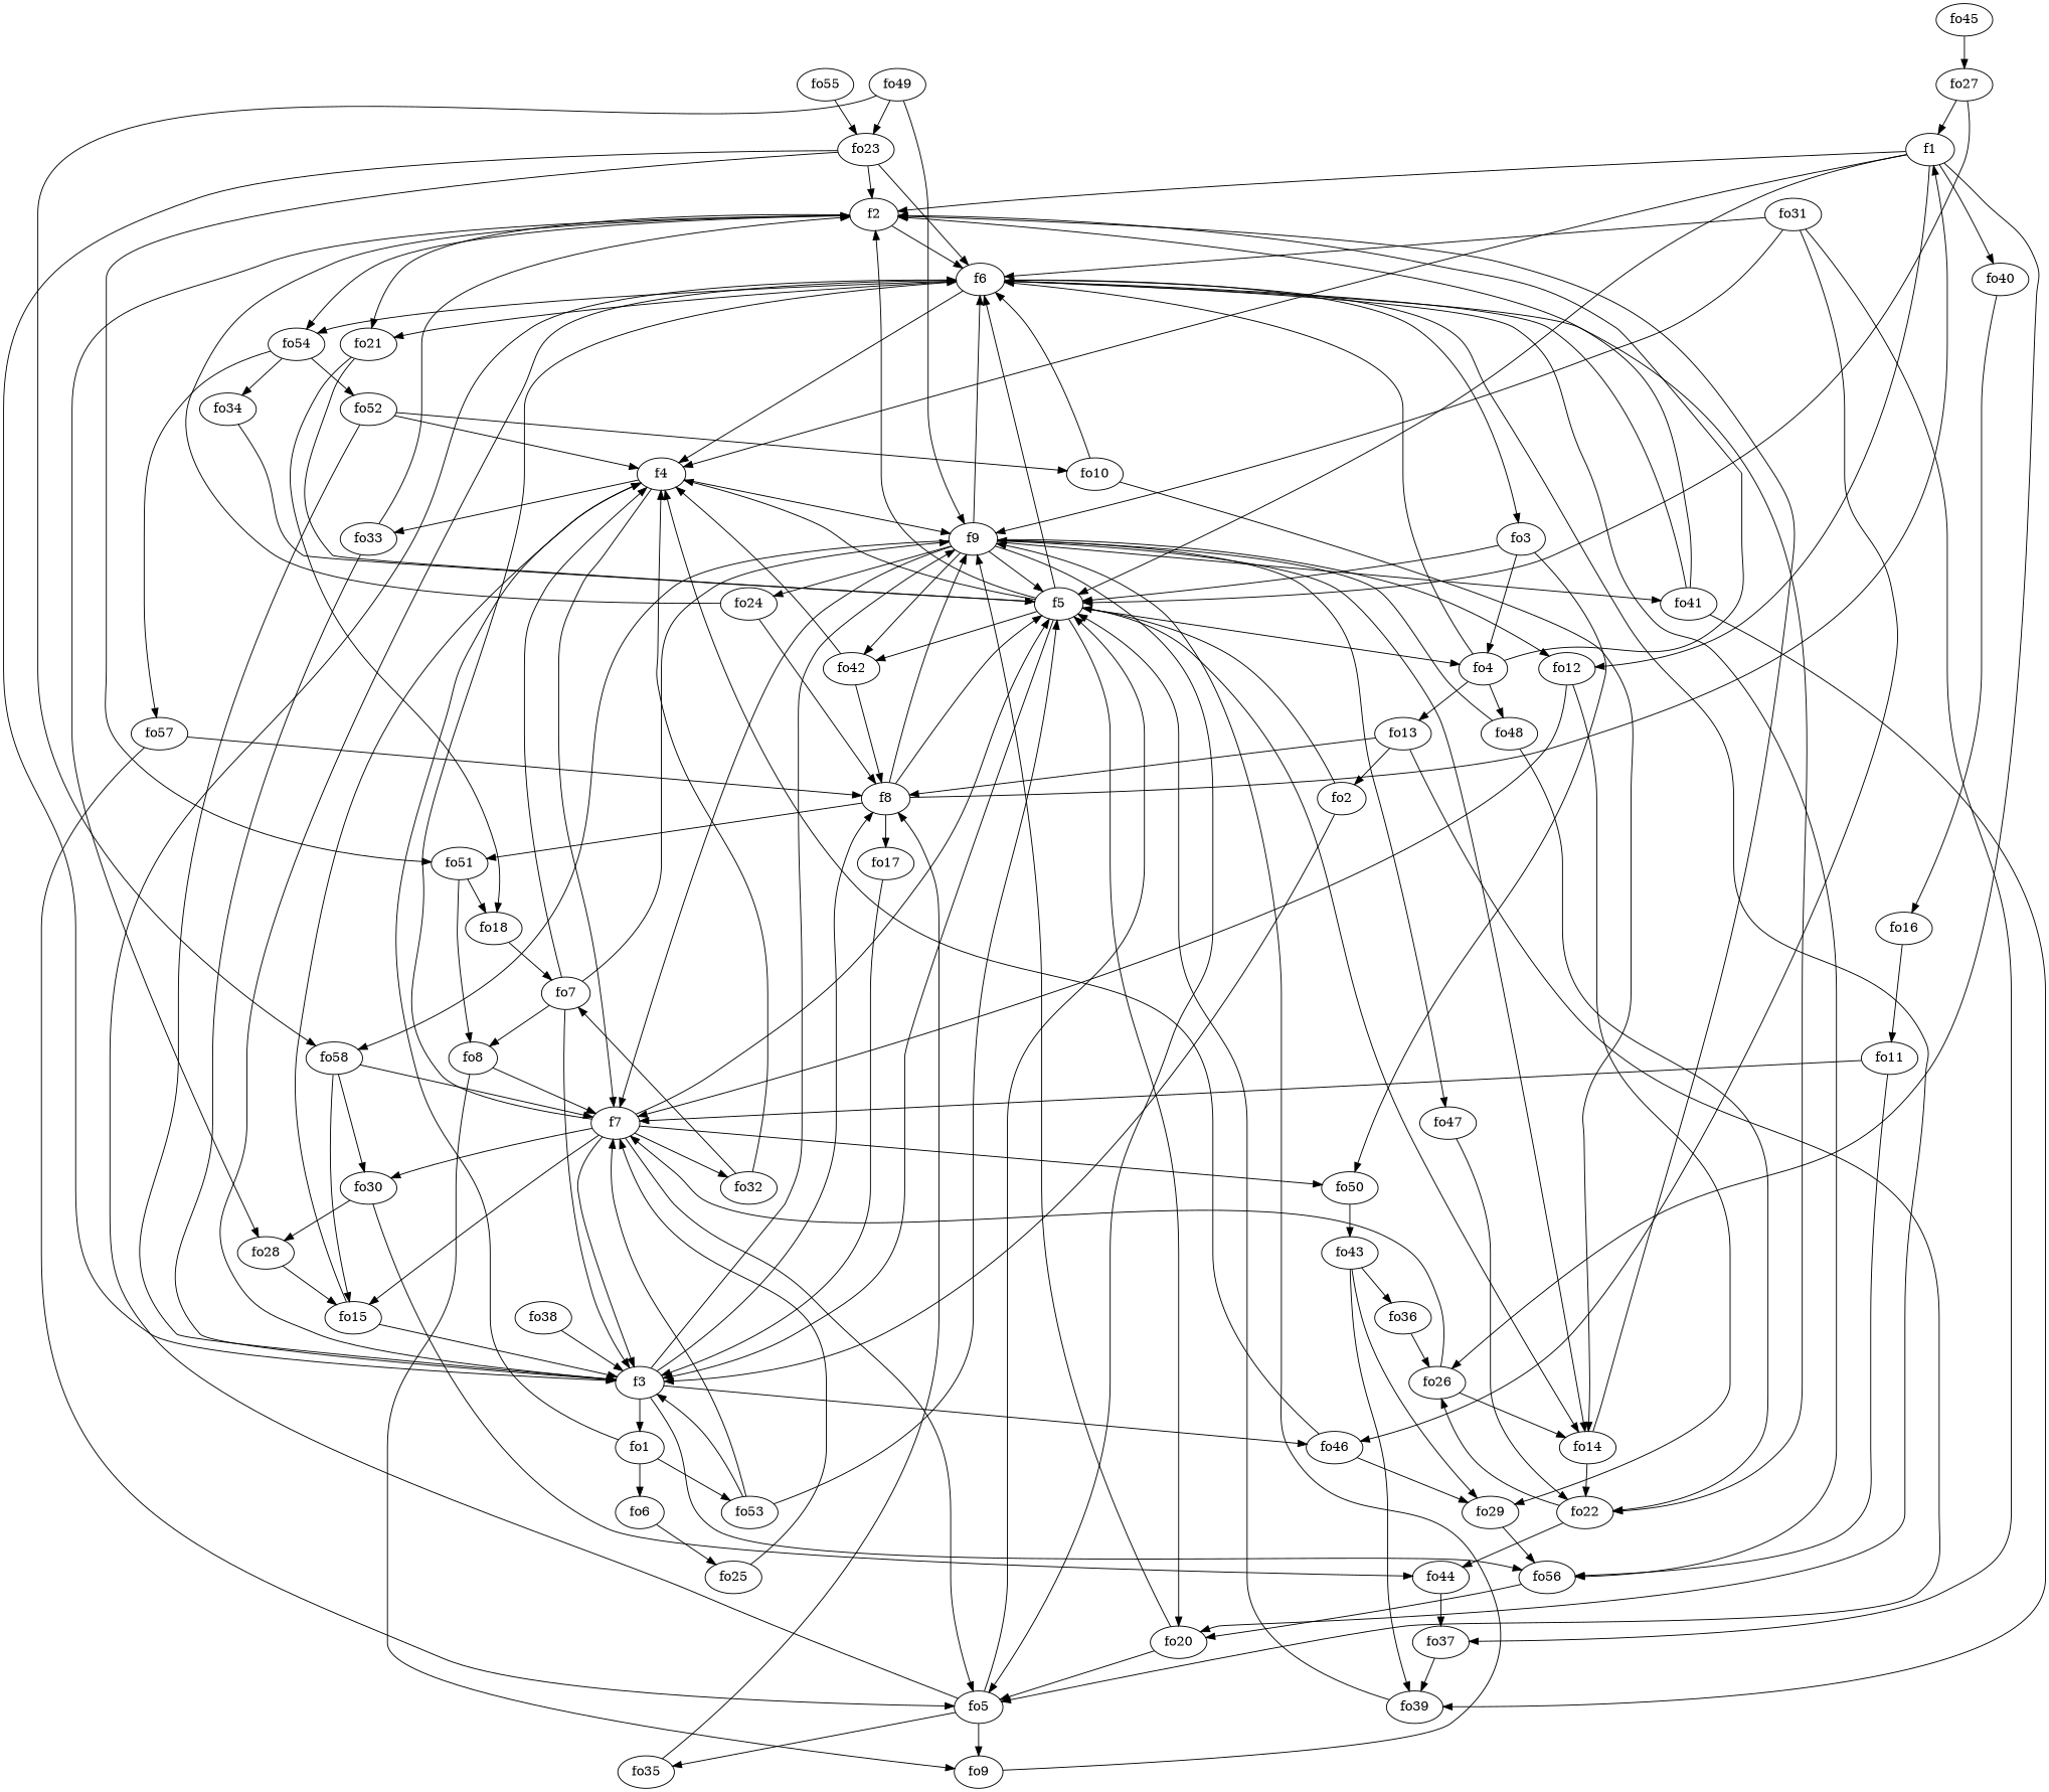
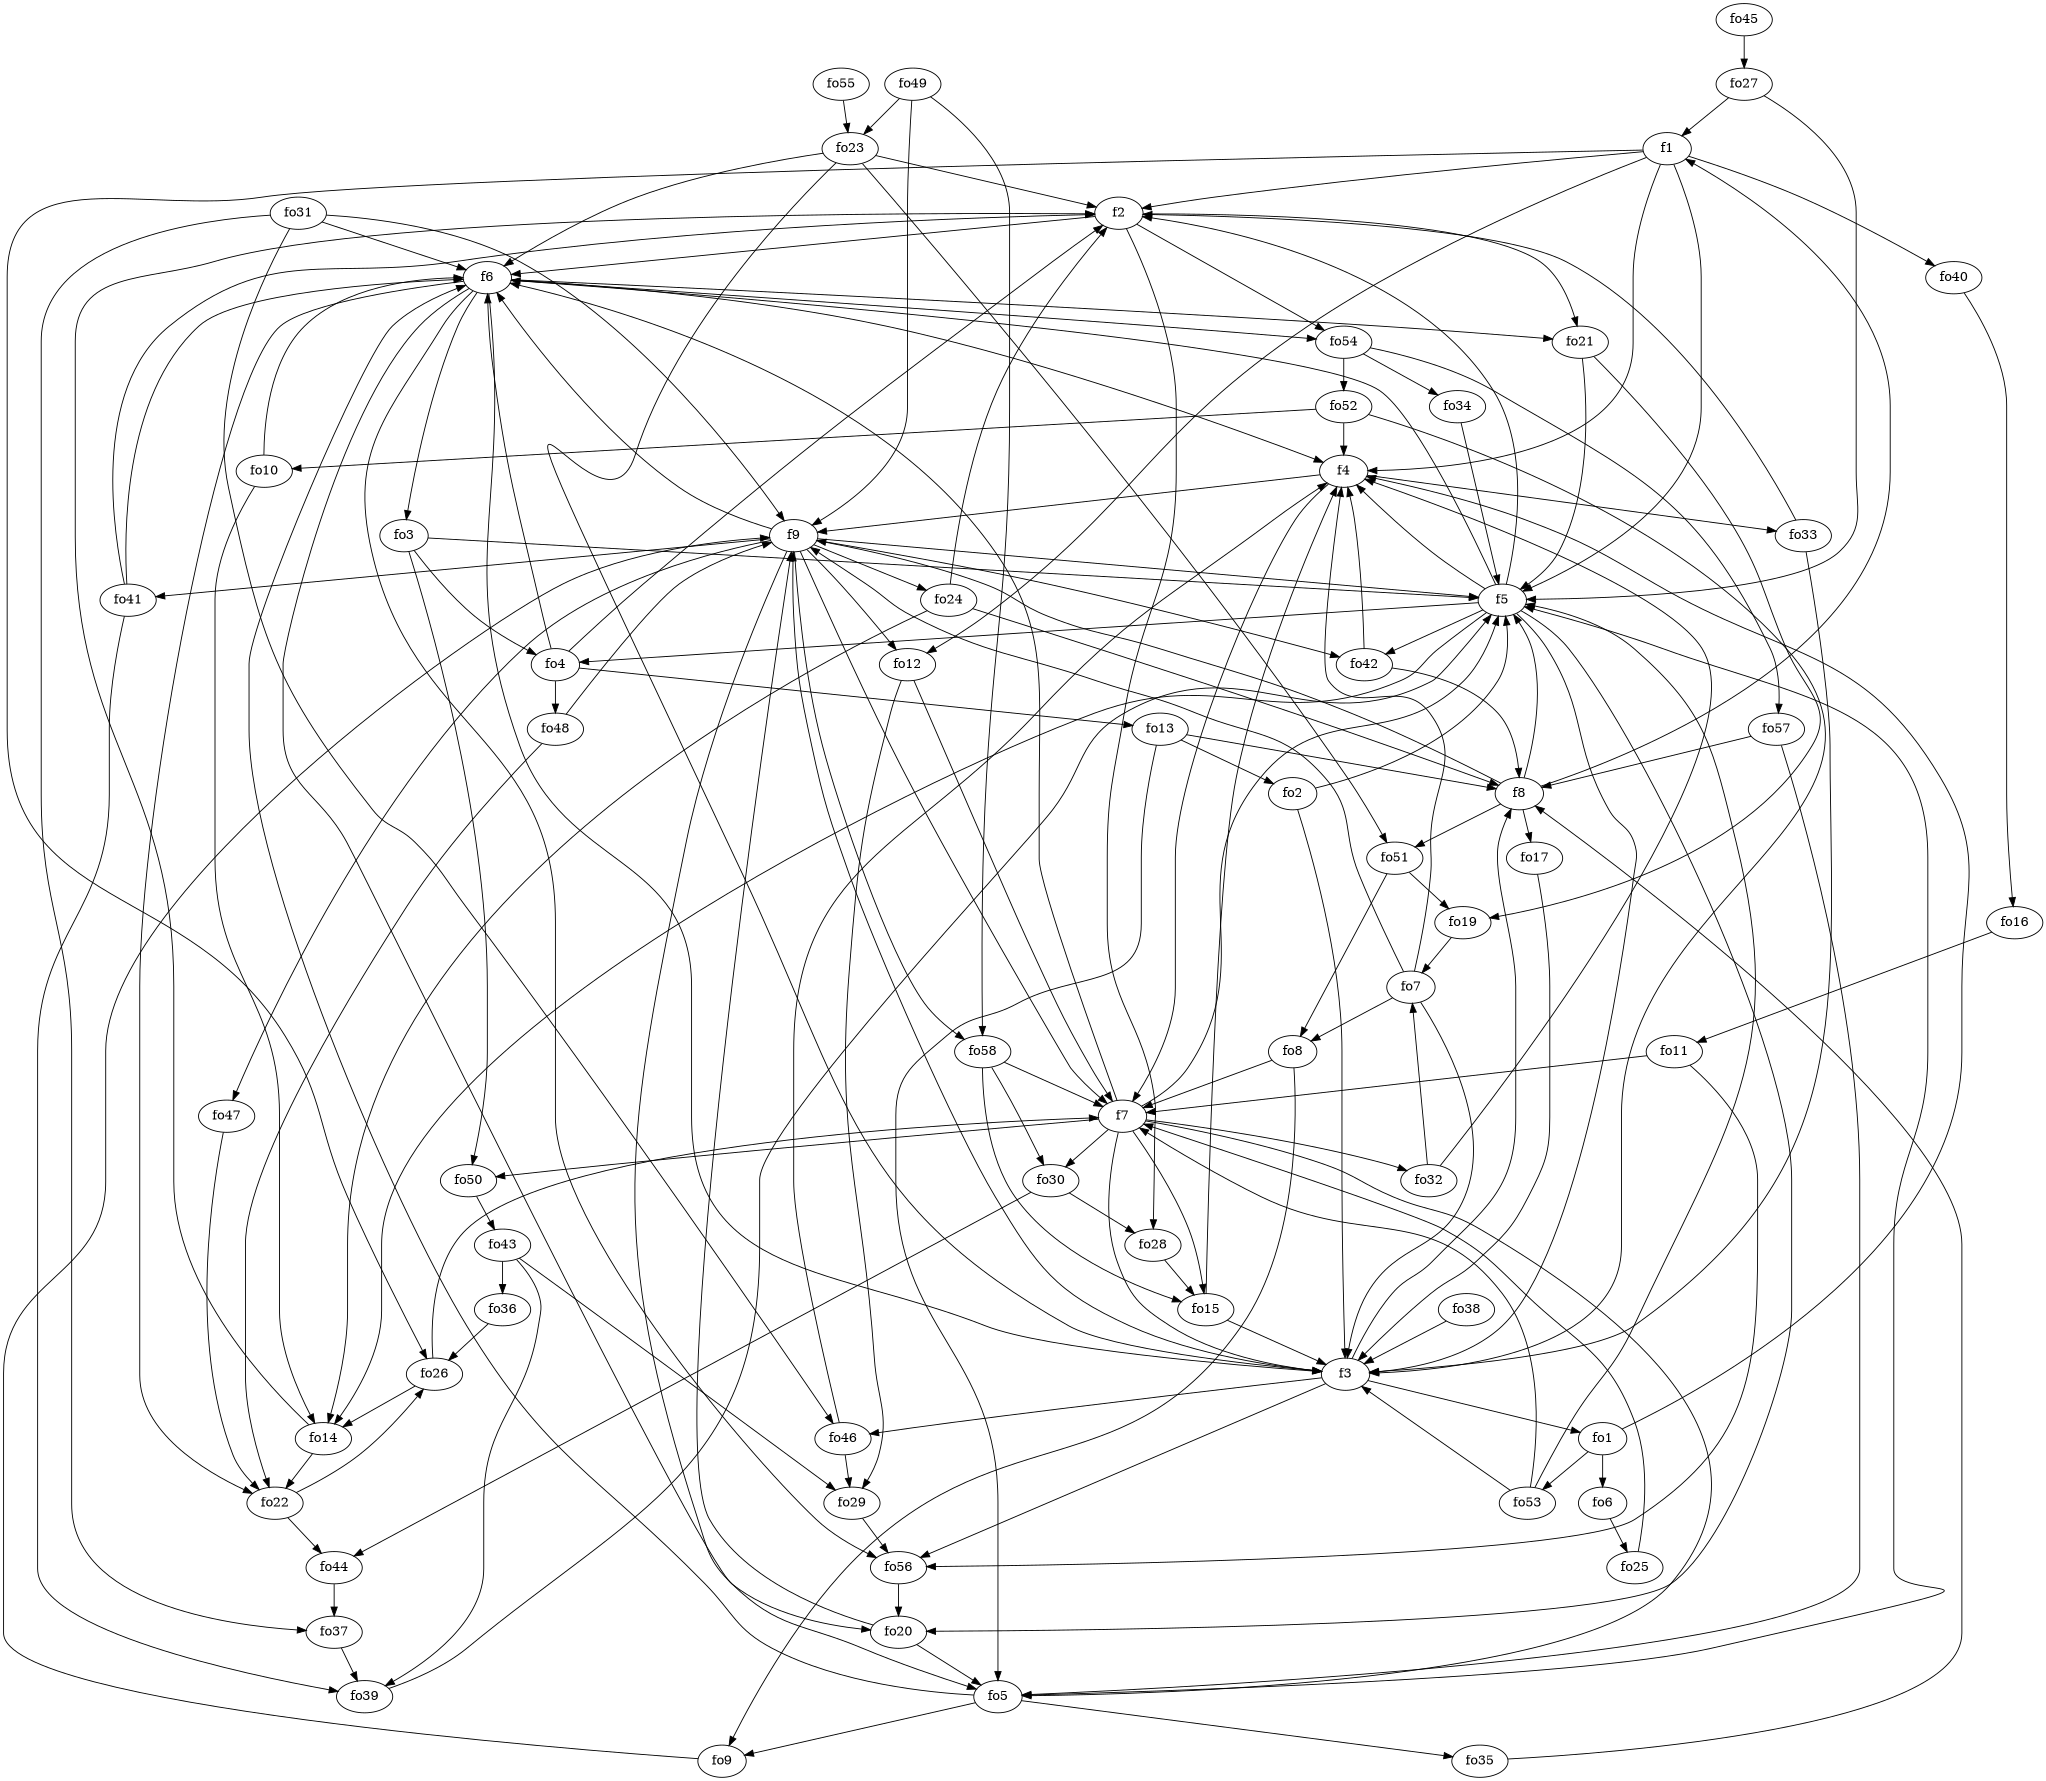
  strict digraph {
    edge [weight=2]
    f1
    f2
    f4
    f5
    fo12
    fo26
    fo40
    f6
    fo21
    fo28
    fo54
    f9
    f7
    fo33
    f3
    fo4
    fo14
    fo20
    fo42
    fo29
    fo16
    fo56
    fo3
    fo22
-   fo18
+   fo18 [label=fo19]
    fo15
    fo34
    fo52
    fo57
    f8
    fo1
    fo46
    fo17
    fo51
    fo5
    fo24
    fo41
    fo47
    fo58
    fo6
    fo53
    fo30
    fo32
    fo50
    fo13
    fo48
    fo44
    fo38
    fo9
    fo35
    fo7
    fo43
    fo8
    fo39
    fo25
    fo2
    fo10
    fo11
    fo31
    fo37
    fo23
    fo27
    fo36
    fo45
    fo49
    fo55
    f1 -> f2
    f1 -> f4
    f1 -> f5
    f1 -> fo12
    f1 -> fo26
    f1 -> fo40
    f2 -> f6
    f2 -> fo21
    f2 -> fo28
    f2 -> fo54
    f4 -> f9
    f4 -> f7
    f4 -> fo33
    f5 -> f2
    f5 -> f4
    f5 -> f6
    f5 -> f3
    f5 -> fo4
    f5 -> fo14
    f5 -> fo20
    f5 -> fo42
    fo12 -> f7
    fo12 -> fo29
    fo26 -> f7
    fo26 -> fo14
    fo40 -> fo16
    f6 -> f4
    f6 -> fo21
    f6 -> fo54
    f6 -> f3
    f6 -> fo20
    f6 -> fo56
    f6 -> fo3
    f6 -> fo22
    fo21 -> f5
    fo21 -> fo18
    fo28 -> fo15
    fo54 -> fo34
    fo54 -> fo52
    fo54 -> fo57
    f9 -> f5
    f9 -> fo12
    f9 -> f6
    f9 -> f7
-   f9 -> fo14
+   fo24 -> fo14
    f9 -> fo42
    f9 -> fo5
    f9 -> fo24
    f9 -> fo41
    f9 -> fo47
    f9 -> fo58
    f7 -> f5
    f7 -> f6
    f7 -> f3
    f7 -> fo15
    f7 -> fo5
    f7 -> fo30
    f7 -> fo32
    f7 -> fo50
    fo33 -> f2
    fo33 -> f3
    f3 -> f9
    f3 -> fo56
    f3 -> f8
    f3 -> fo1
    f3 -> fo46
    fo4 -> f2
    fo4 -> f6
    fo4 -> fo13
    fo4 -> fo48
    fo14 -> f2
    fo14 -> fo22
    fo20 -> f9
    fo20 -> fo5
    fo42 -> f4
    fo42 -> f8
    fo29 -> fo56
    fo16 -> fo11
    fo56 -> fo20
    fo3 -> f5
    fo3 -> fo4
    fo3 -> fo50
    fo22 -> fo26
    fo22 -> fo44
    fo18 -> fo7
    fo15 -> f4
    fo15 -> f3
    fo34 -> f5
    fo52 -> f4
    fo52 -> f3
    fo52 -> fo10
    fo57 -> f8
    fo57 -> fo5
    f8 -> f1
    f8 -> f5
    f8 -> f9
    f8 -> fo17
    f8 -> fo51
    fo1 -> f4
    fo1 -> fo6
    fo1 -> fo53
    fo46 -> f4
    fo46 -> fo29
    fo17 -> f3
    fo51 -> fo18
    fo51 -> fo8
    fo5 -> f5
    fo5 -> f6
    fo5 -> fo9
    fo5 -> fo35
    fo24 -> f2
    fo24 -> f8
    fo41 -> f2
    fo41 -> f6
    fo41 -> fo39
    fo47 -> fo22
    fo58 -> f7
    fo58 -> fo15
    fo58 -> fo30
    fo6 -> fo25
    fo53 -> f5
    fo53 -> f7
    fo53 -> f3
    fo30 -> fo28
    fo30 -> fo44
    fo32 -> f4
    fo32 -> fo7
    fo50 -> fo43
    fo13 -> f8
    fo13 -> fo5
    fo13 -> fo2
    fo48 -> f9
    fo48 -> fo22
    fo44 -> fo37
    fo38 -> f3
    fo9 -> f9
    fo35 -> f8
    fo7 -> f4
    fo7 -> f9
    fo7 -> f3
    fo7 -> fo8
    fo43 -> fo29
    fo43 -> fo39
    fo43 -> fo36
    fo8 -> f7
    fo8 -> fo9
    fo39 -> f5
    fo25 -> f7
    fo2 -> f5
    fo2 -> f3
    fo10 -> f6
    fo10 -> fo14
    fo11 -> f7
    fo11 -> fo56
    fo31 -> f6
    fo31 -> f9
    fo31 -> fo46
    fo31 -> fo37
    fo37 -> fo39
    fo23 -> f2
    fo23 -> f6
    fo23 -> f3
    fo23 -> fo51
    fo27 -> f1
    fo27 -> f5
    fo36 -> fo26
    fo45 -> fo27
    fo49 -> f9
    fo49 -> fo58
    fo49 -> fo23
    fo55 -> fo23
  }
